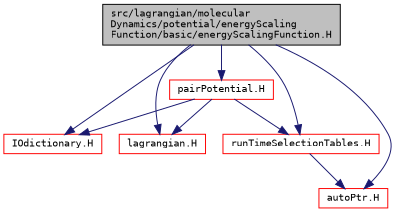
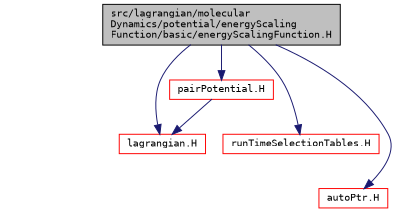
  digraph {
    fontname="DejaVu Sans Mono"
    node [color=red fontname="DejaVu Sans Mono" fontsize=10 shape=record]
    edge [color=midnightblue fontname="DejaVu Sans Mono" fontsize=10 labelfontname=FreeSans labelfontsize=10 style=solid]
    n1 [color=black fillcolor=grey75 fontcolor=black height=0.2 label="src/lagrangian/molecular\lDynamics/potential/energyScaling\lFunction/basic/energyScalingFunction.H" style=filled width=0.4]
-   n2 [height=0.2 label="IOdictionary.H" width=0.4]
    n3 [height=0.2 label="lagrangian.H" width=0.4]
    n4 [height=0.2 label="runTimeSelectionTables.H" width=0.4]
    n5 [height=0.2 label="autoPtr.H" width=0.4]
    n6 [height=0.2 label="pairPotential.H" width=0.4]
-   n1 -> n2
    n1 -> n3
    n1 -> n4
    n1 -> n5
    n1 -> n6
-   n4 -> n5
-   n6 -> n2
    n6 -> n3
-   n6 -> n4
  }
